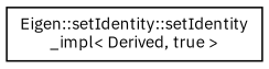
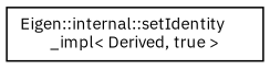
  digraph {
    rankdir=LR
    fontname="IBM Plex Sans"
-   n1 [color=black fillcolor=white fontname="IBM Plex Sans" fontsize=10 height=0.2 label="Eigen::setIdentity::setIdentity\l_impl\< Derived, true \>" shape=record style=filled width=0.4]
+   n1 [color=black fillcolor=white fontname="IBM Plex Sans" fontsize=10 height=0.2 label="Eigen::internal::setIdentity\l_impl\< Derived, true \>" shape=record style=filled width=0.4]
  }
